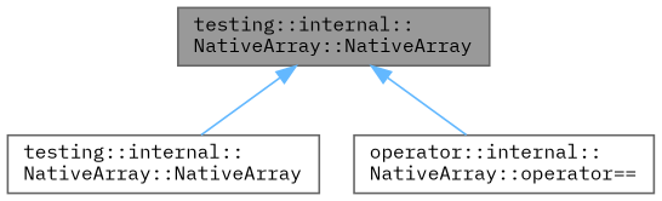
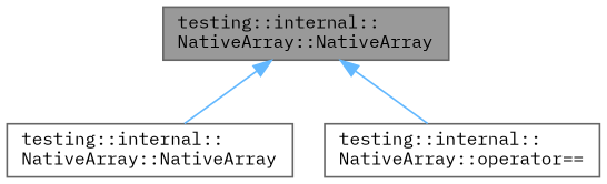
  digraph {
    rankdir=TB
    fontname="IBM Plex Mono"
    node [color=grey40 fillcolor=white fontname="IBM Plex Mono" fontsize=10 shape=box style=filled]
    edge [color=steelblue1 dir=back fontname="IBM Plex Mono" fontsize=10 labelfontname=Helvetica labelfontsize=10 style=solid]
    n1 [color=gray40 fillcolor=grey60 fontcolor=black height=0.2 label="testing::internal::\lNativeArray::NativeArray" width=0.4]
    n2 [height=0.2 label="testing::internal::\lNativeArray::NativeArray" width=0.4]
-   n3 [height=0.2 label="operator::internal::\lNativeArray::operator==" width=0.4]
+   n3 [height=0.2 label="testing::internal::\lNativeArray::operator==" width=0.4]
    n1 -> n2
    n1 -> n3
  }
